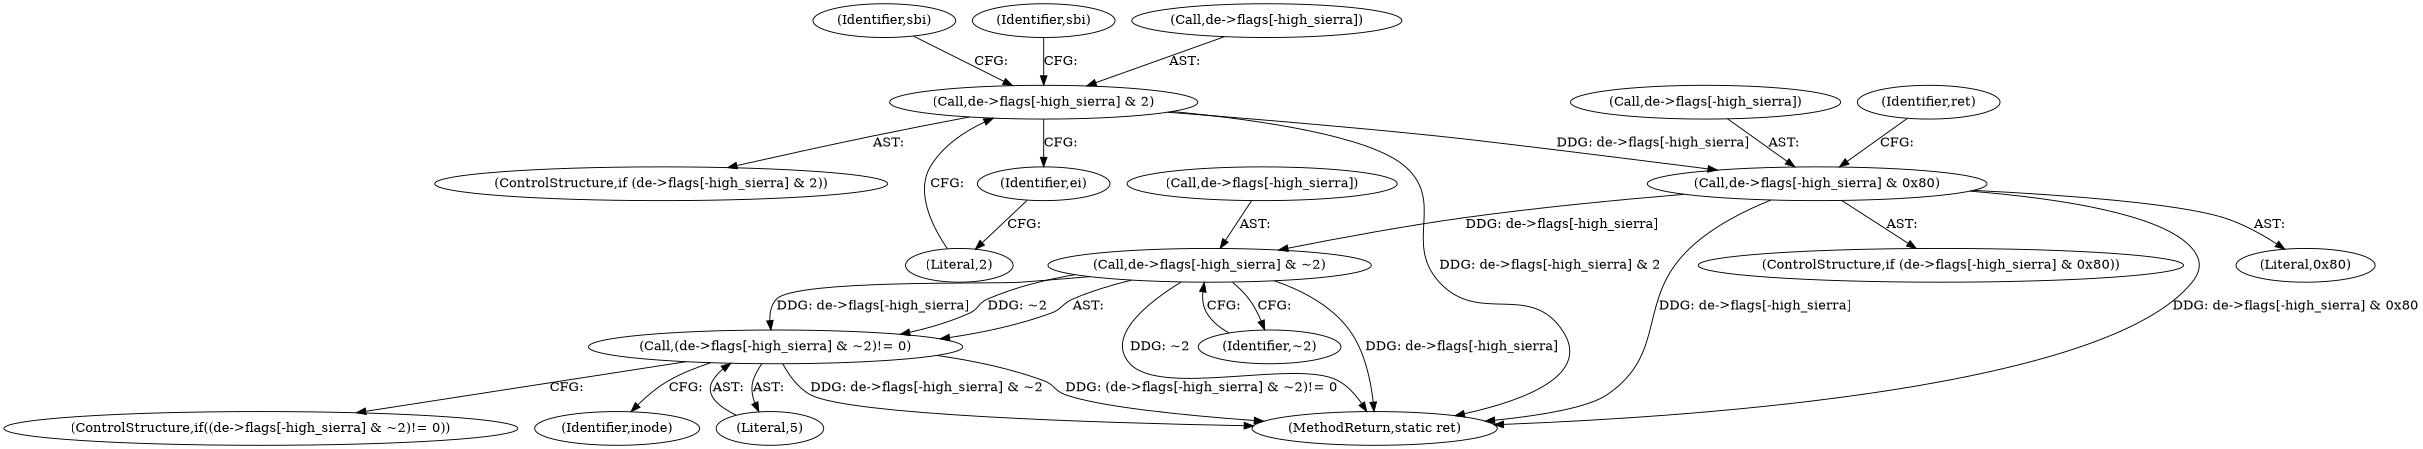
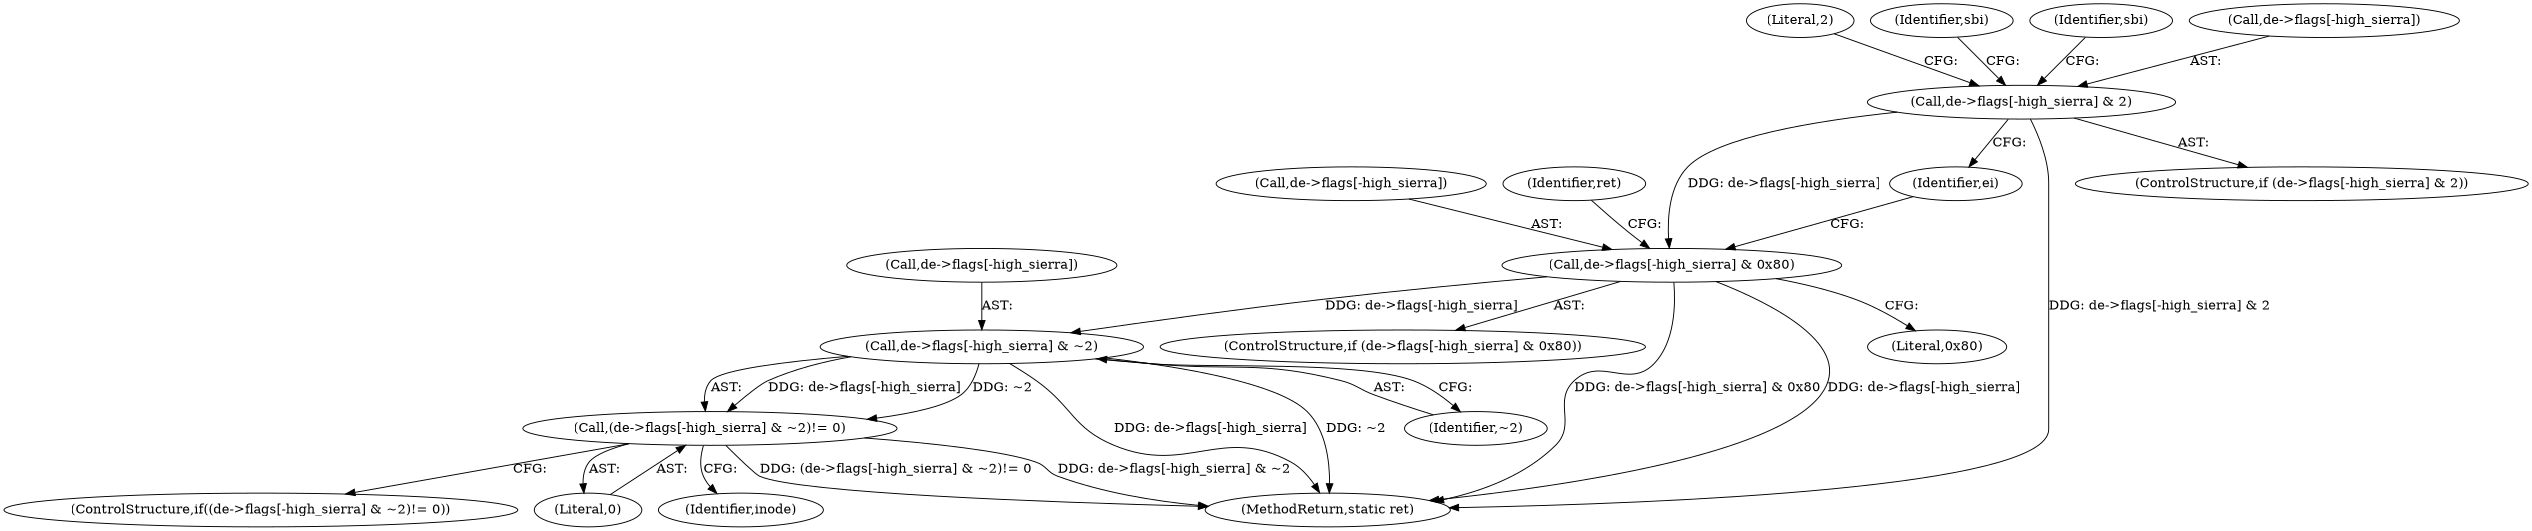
  digraph {
    n1 [label="(Call,de->flags[-high_sierra] & 0x80)"]
    n2 [label="(Call,de->flags[-high_sierra] & ~2)"]
    n3 [label="(Literal,0x80)"]
    n4 [label="(ControlStructure,if (de->flags[-high_sierra] & 0x80))"]
    n5 [label="(MethodReturn,static ret)"]
    n6 [label="(Call,(de->flags[-high_sierra] & ~2)!= 0)"]
    n7 [label="(Identifier,~2)"]
    n8 [label="(Call,de->flags[-high_sierra] & 2)"]
    n9 [label="(ControlStructure,if (de->flags[-high_sierra] & 2))"]
    n10 [label="(Identifier,ei)"]
    n11 [label="(Literal,2)"]
-   n12 [label="(Literal,5)"]
+   n12 [label="(Literal,0)"]
    n13 [label="(ControlStructure,if((de->flags[-high_sierra] & ~2)!= 0))"]
    n14 [label="(Identifier,inode)"]
    n15 [label="(Call,de->flags[-high_sierra])"]
    n16 [label="(Call,de->flags[-high_sierra])"]
    n17 [label="(Identifier,sbi)"]
    n18 [label="(Identifier,sbi)"]
    n19 [label="(Identifier,ret)"]
    n20 [label="(Call,de->flags[-high_sierra])"]
    n1 -> n2 [label="DDG: de->flags[-high_sierra]"]
-   n1 -> n3 [label="AST: "]
+   n1 -> n3 [label="CFG: "]
    n1 -> n4 [label="AST: "]
    n1 -> n5 [label="DDG: de->flags[-high_sierra] & 0x80"]
    n1 -> n5 [label="DDG: de->flags[-high_sierra]"]
    n2 -> n5 [label="DDG: de->flags[-high_sierra]"]
    n2 -> n5 [label="DDG: ~2"]
    n2 -> n6 [label="AST: "]
    n2 -> n6 [label="DDG: de->flags[-high_sierra]"]
    n2 -> n6 [label="DDG: ~2"]
    n2 -> n7 [label="CFG: "]
    n6 -> n5 [label="DDG: de->flags[-high_sierra] & ~2"]
    n6 -> n5 [label="DDG: (de->flags[-high_sierra] & ~2)!= 0"]
    n6 -> n12 [label="AST: "]
    n6 -> n13 [label="CFG: "]
    n6 -> n14 [label="CFG: "]
-   n7 -> n2 [label="CFG: "]
+   n7 -> n2 [label="AST: "]
    n8 -> n1 [label="DDG: de->flags[-high_sierra]"]
    n8 -> n5 [label="DDG: de->flags[-high_sierra] & 2"]
    n8 -> n9 [label="AST: "]
    n8 -> n10 [label="CFG: "]
-   n10 -> n11 [label="CFG: "]
+   n10 -> n1 [label="CFG: "]
    n11 -> n8 [label="CFG: "]
    n12 -> n6 [label="AST: "]
    n15 -> n2 [label="AST: "]
    n16 -> n1 [label="AST: "]
    n17 -> n8 [label="CFG: "]
    n18 -> n8 [label="CFG: "]
    n19 -> n1 [label="CFG: "]
    n20 -> n8 [label="AST: "]
  }
